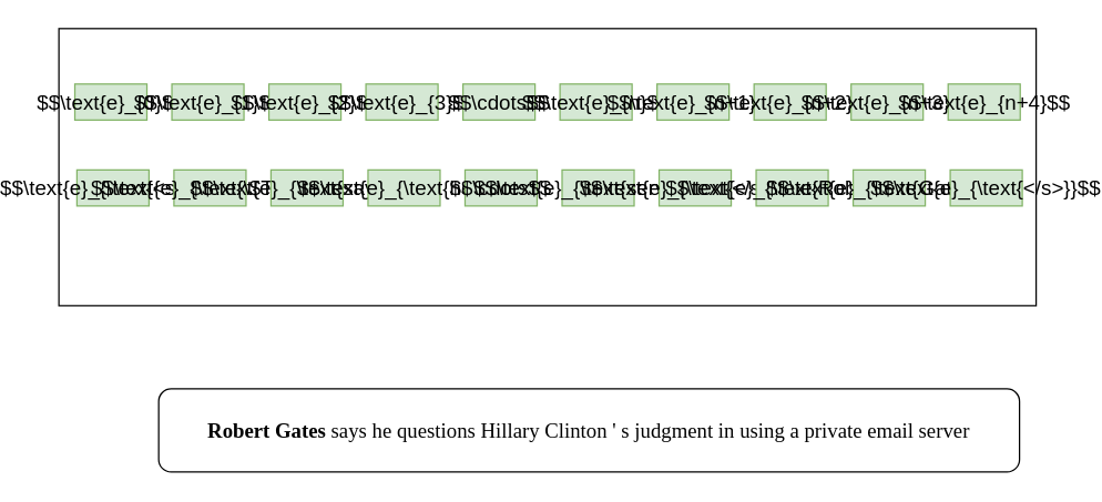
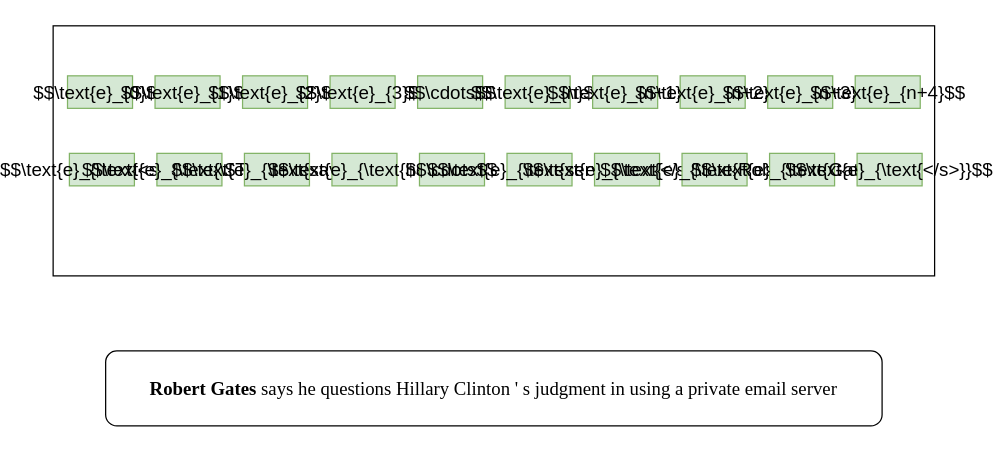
  <mxCell id="0" />
  <mxCell id="1" parent="0" />
- <mxCell id="2" value="&lt;span style=&quot;font-size: 15px;&quot;&gt;&lt;font face=&quot;Times New Roman&quot;&gt;&lt;b&gt;Robert Gates&lt;/b&gt;&amp;nbsp;says he questions Hillary Clinton ' s judgment in using a private email server&lt;/font&gt;&lt;/span&gt;" style="rounded=1;whiteSpace=wrap;html=1;" vertex="1" parent="1"><mxGeometry x="92" y="280" width="621" height="60" as="geometry" /></mxCell>
+ <mxCell id="2" value="&lt;span style=&quot;font-size: 15px;&quot;&gt;&lt;font face=&quot;Times New Roman&quot;&gt;&lt;b&gt;Robert Gates&lt;/b&gt;&amp;nbsp;says he questions Hillary Clinton ' s judgment in using a private email server&lt;/font&gt;&lt;/span&gt;" style="rounded=1;whiteSpace=wrap;html=1;" vertex="1" parent="1"><mxGeometry x="62" y="280" width="621" height="60" as="geometry" /></mxCell>
  <mxCell id="3" value="" style="rounded=0;whiteSpace=wrap;html=1;" vertex="1" parent="1"><mxGeometry x="20" y="20" width="705" height="200" as="geometry" /></mxCell>
  <mxCell id="4" value="$$\text{e}_{\text{&amp;lt;s&amp;gt;}}$$" style="rounded=0;whiteSpace=wrap;html=1;fontSize=15;fillColor=#d5e8d4;strokeColor=#82b366;aspect=fixed;" vertex="1" parent="1"><mxGeometry x="33" y="122" width="52" height="26" as="geometry" /></mxCell>
  <mxCell id="5" value="$$\text{e}_{\text{\$T\$}}$$" style="rounded=0;whiteSpace=wrap;html=1;fontSize=15;fillColor=#d5e8d4;strokeColor=#82b366;aspect=fixed;" vertex="1" parent="1"><mxGeometry x="103" y="122" width="52" height="26" as="geometry" /></mxCell>
  <mxCell id="6" value="$$\text{e}_{\text{says}}$$" style="rounded=0;whiteSpace=wrap;html=1;fontSize=15;fillColor=#d5e8d4;strokeColor=#82b366;aspect=fixed;" vertex="1" parent="1"><mxGeometry x="173" y="122" width="52" height="26" as="geometry" /></mxCell>
  <mxCell id="7" value="$$\text{e}_{\text{he}}$$" style="rounded=0;whiteSpace=wrap;html=1;fontSize=15;fillColor=#d5e8d4;strokeColor=#82b366;aspect=fixed;" vertex="1" parent="1"><mxGeometry x="243" y="122" width="52" height="26" as="geometry" /></mxCell>
  <mxCell id="8" value="$$\cdots$$" style="rounded=0;whiteSpace=wrap;html=1;fontSize=15;fillColor=#d5e8d4;strokeColor=#82b366;labelPosition=center;verticalLabelPosition=middle;align=center;verticalAlign=middle;aspect=fixed;" vertex="1" parent="1"><mxGeometry x="313" y="122" width="52" height="26" as="geometry" /></mxCell>
  <mxCell id="9" value="$$\text{e}_{\text{server}}$$" style="rounded=0;whiteSpace=wrap;html=1;fontSize=15;fillColor=#d5e8d4;strokeColor=#82b366;aspect=fixed;" vertex="1" parent="1"><mxGeometry x="383" y="122" width="52" height="26" as="geometry" /></mxCell>
  <mxCell id="10" value="$$\text{e}_{\text{&amp;lt;/s&amp;gt;}}$$" style="rounded=0;whiteSpace=wrap;html=1;fontSize=15;fillColor=#d5e8d4;strokeColor=#82b366;aspect=fixed;" vertex="1" parent="1"><mxGeometry x="453" y="122" width="52" height="26" as="geometry" /></mxCell>
  <mxCell id="11" value="$$\text{e}_{\text{Robert}}$$" style="rounded=0;whiteSpace=wrap;html=1;fontSize=15;fillColor=#d5e8d4;strokeColor=#82b366;aspect=fixed;" vertex="1" parent="1"><mxGeometry x="523" y="122" width="52" height="26" as="geometry" /></mxCell>
  <mxCell id="12" value="$$\text{e}_{\text{Gates}}$$" style="rounded=0;whiteSpace=wrap;html=1;fontSize=15;fillColor=#d5e8d4;strokeColor=#82b366;aspect=fixed;" vertex="1" parent="1"><mxGeometry x="593" y="122" width="52" height="26" as="geometry" /></mxCell>
  <mxCell id="13" value="$$\text{e}_{\text{&amp;lt;/s&amp;gt;}}$$" style="rounded=0;whiteSpace=wrap;html=1;fontSize=15;fillColor=#d5e8d4;strokeColor=#82b366;aspect=fixed;" vertex="1" parent="1"><mxGeometry x="663" y="122" width="52" height="26" as="geometry" /></mxCell>
  <mxCell id="14" value="$$\text{e}_{0}$$" style="rounded=0;whiteSpace=wrap;html=1;fontSize=15;fillColor=#d5e8d4;strokeColor=#82b366;aspect=fixed;" vertex="1" parent="1"><mxGeometry x="31.5" y="60" width="52" height="26" as="geometry" /></mxCell>
  <mxCell id="15" value="$$\text{e}_{1}$$" style="rounded=0;whiteSpace=wrap;html=1;fontSize=15;fillColor=#d5e8d4;strokeColor=#82b366;aspect=fixed;" vertex="1" parent="1"><mxGeometry x="101.5" y="60" width="52" height="26" as="geometry" /></mxCell>
  <mxCell id="16" value="$$\text{e}_{2}$$" style="rounded=0;whiteSpace=wrap;html=1;fontSize=15;fillColor=#d5e8d4;strokeColor=#82b366;aspect=fixed;" vertex="1" parent="1"><mxGeometry x="171.5" y="60" width="52" height="26" as="geometry" /></mxCell>
  <mxCell id="17" value="$$\text{e}_{3}$$" style="rounded=0;whiteSpace=wrap;html=1;fontSize=15;fillColor=#d5e8d4;strokeColor=#82b366;aspect=fixed;" vertex="1" parent="1"><mxGeometry x="241.5" y="60" width="52" height="26" as="geometry" /></mxCell>
  <mxCell id="18" value="$$\cdots$$" style="rounded=0;whiteSpace=wrap;html=1;fontSize=15;fillColor=#d5e8d4;strokeColor=#82b366;labelPosition=center;verticalLabelPosition=middle;align=center;verticalAlign=middle;aspect=fixed;" vertex="1" parent="1"><mxGeometry x="311.5" y="60" width="52" height="26" as="geometry" /></mxCell>
  <mxCell id="19" value="$$\text{e}_{n}$$" style="rounded=0;whiteSpace=wrap;html=1;fontSize=15;fillColor=#d5e8d4;strokeColor=#82b366;aspect=fixed;" vertex="1" parent="1"><mxGeometry x="381.5" y="60" width="52" height="26" as="geometry" /></mxCell>
  <mxCell id="20" value="$$\text{e}_{n+1}$$" style="rounded=0;whiteSpace=wrap;html=1;fontSize=15;fillColor=#d5e8d4;strokeColor=#82b366;aspect=fixed;" vertex="1" parent="1"><mxGeometry x="451.5" y="60" width="52" height="26" as="geometry" /></mxCell>
  <mxCell id="21" value="$$\text{e}_{n+2}$$" style="rounded=0;whiteSpace=wrap;html=1;fontSize=15;fillColor=#d5e8d4;strokeColor=#82b366;aspect=fixed;" vertex="1" parent="1"><mxGeometry x="521.5" y="60" width="52" height="26" as="geometry" /></mxCell>
  <mxCell id="22" value="$$\text{e}_{n+3}$$" style="rounded=0;whiteSpace=wrap;html=1;fontSize=15;fillColor=#d5e8d4;strokeColor=#82b366;aspect=fixed;" vertex="1" parent="1"><mxGeometry x="591.5" y="60" width="52" height="26" as="geometry" /></mxCell>
  <mxCell id="23" value="$$\text{e}_{n+4}$$" style="rounded=0;whiteSpace=wrap;html=1;fontSize=15;fillColor=#d5e8d4;strokeColor=#82b366;aspect=fixed;" vertex="1" parent="1"><mxGeometry x="661.5" y="60" width="52" height="26" as="geometry" /></mxCell>
